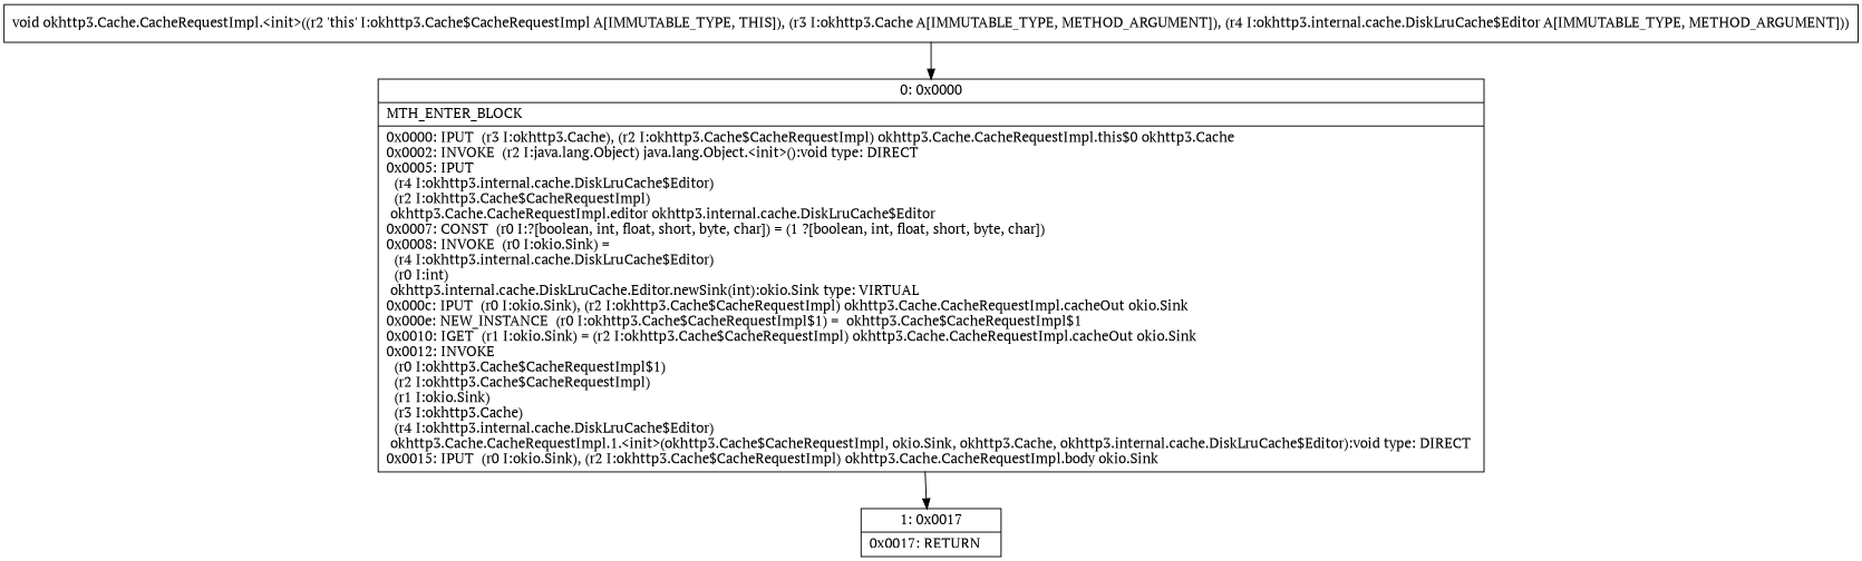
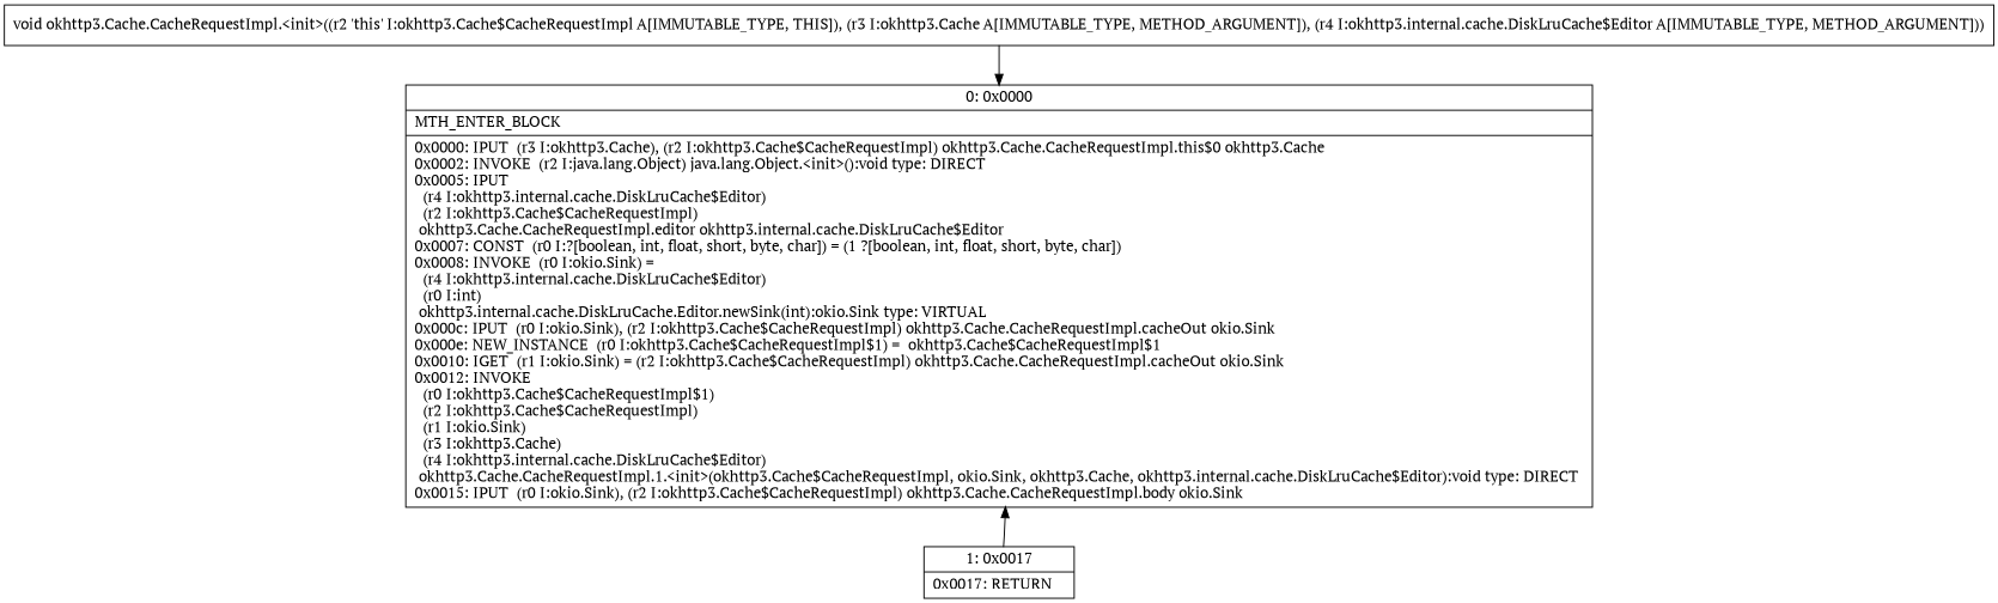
  digraph {
    fontname="PT Serif"
    node [shape=record fontname="PT Serif"]
    edge [fontname="PT Serif"]
    n1 [label="{0\:\ 0x0000|MTH_ENTER_BLOCK\l|0x0000: IPUT  (r3 I:okhttp3.Cache), (r2 I:okhttp3.Cache$CacheRequestImpl) okhttp3.Cache.CacheRequestImpl.this$0 okhttp3.Cache \l0x0002: INVOKE  (r2 I:java.lang.Object) java.lang.Object.\<init\>():void type: DIRECT \l0x0005: IPUT  \l  (r4 I:okhttp3.internal.cache.DiskLruCache$Editor)\l  (r2 I:okhttp3.Cache$CacheRequestImpl)\l okhttp3.Cache.CacheRequestImpl.editor okhttp3.internal.cache.DiskLruCache$Editor \l0x0007: CONST  (r0 I:?[boolean, int, float, short, byte, char]) = (1 ?[boolean, int, float, short, byte, char]) \l0x0008: INVOKE  (r0 I:okio.Sink) = \l  (r4 I:okhttp3.internal.cache.DiskLruCache$Editor)\l  (r0 I:int)\l okhttp3.internal.cache.DiskLruCache.Editor.newSink(int):okio.Sink type: VIRTUAL \l0x000c: IPUT  (r0 I:okio.Sink), (r2 I:okhttp3.Cache$CacheRequestImpl) okhttp3.Cache.CacheRequestImpl.cacheOut okio.Sink \l0x000e: NEW_INSTANCE  (r0 I:okhttp3.Cache$CacheRequestImpl$1) =  okhttp3.Cache$CacheRequestImpl$1 \l0x0010: IGET  (r1 I:okio.Sink) = (r2 I:okhttp3.Cache$CacheRequestImpl) okhttp3.Cache.CacheRequestImpl.cacheOut okio.Sink \l0x0012: INVOKE  \l  (r0 I:okhttp3.Cache$CacheRequestImpl$1)\l  (r2 I:okhttp3.Cache$CacheRequestImpl)\l  (r1 I:okio.Sink)\l  (r3 I:okhttp3.Cache)\l  (r4 I:okhttp3.internal.cache.DiskLruCache$Editor)\l okhttp3.Cache.CacheRequestImpl.1.\<init\>(okhttp3.Cache$CacheRequestImpl, okio.Sink, okhttp3.Cache, okhttp3.internal.cache.DiskLruCache$Editor):void type: DIRECT \l0x0015: IPUT  (r0 I:okio.Sink), (r2 I:okhttp3.Cache$CacheRequestImpl) okhttp3.Cache.CacheRequestImpl.body okio.Sink \l}"]
    n2 [label="{1\:\ 0x0017|0x0017: RETURN   \l}"]
    n3 [label="{void okhttp3.Cache.CacheRequestImpl.\<init\>((r2 'this' I:okhttp3.Cache$CacheRequestImpl A[IMMUTABLE_TYPE, THIS]), (r3 I:okhttp3.Cache A[IMMUTABLE_TYPE, METHOD_ARGUMENT]), (r4 I:okhttp3.internal.cache.DiskLruCache$Editor A[IMMUTABLE_TYPE, METHOD_ARGUMENT])) }"]
-   n1 -> n2
+   n2 -> n1
    n3 -> n1
  }
